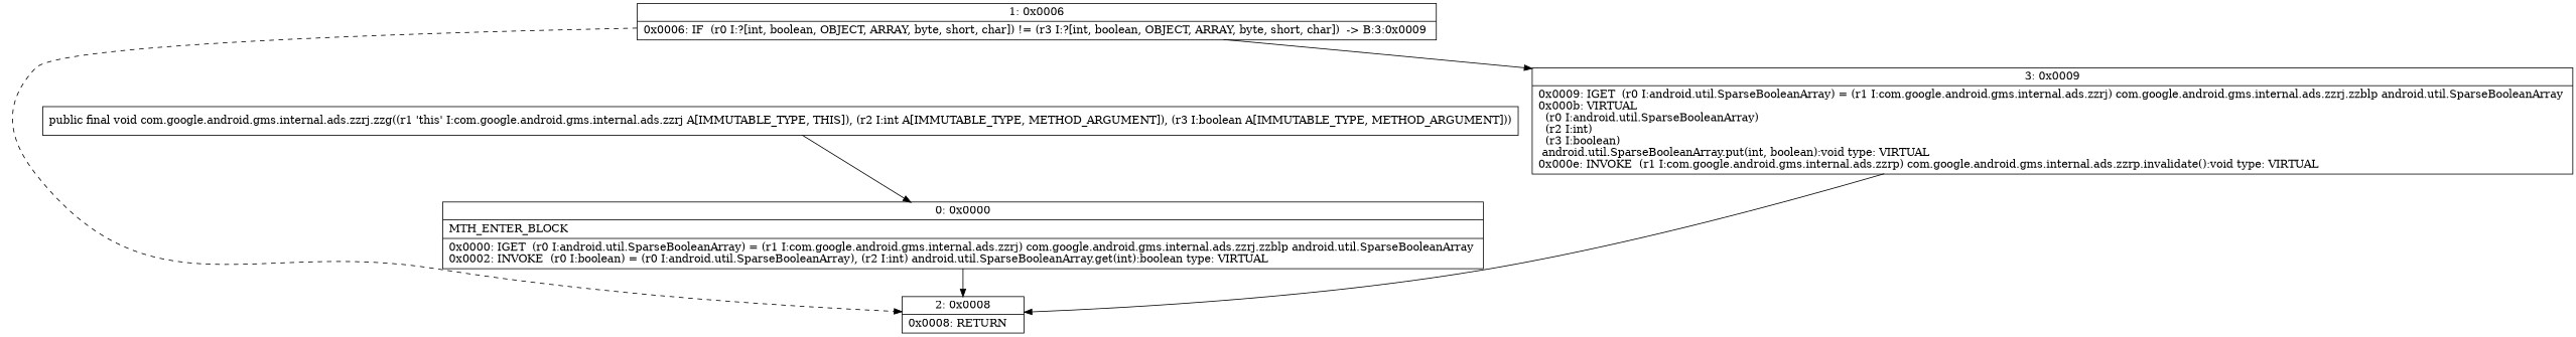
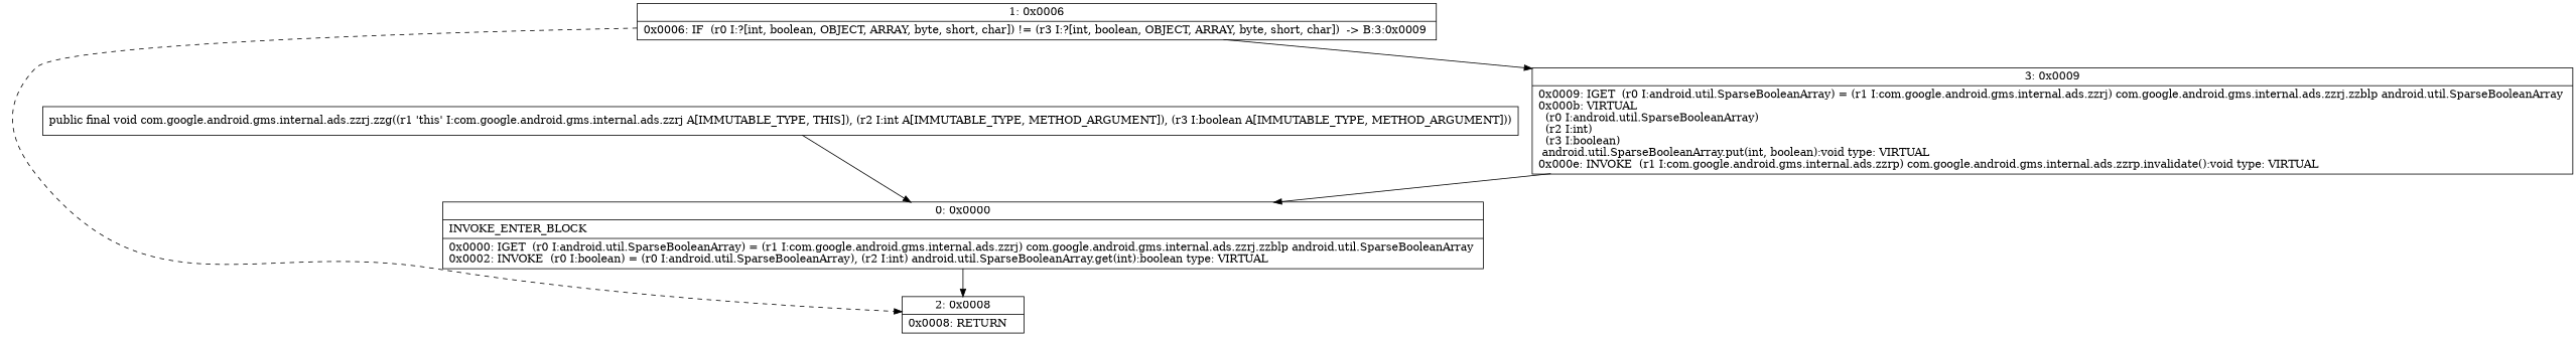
  digraph {
    node [shape=record]
-   n1 [label="{0\:\ 0x0000|MTH_ENTER_BLOCK\l|0x0000: IGET  (r0 I:android.util.SparseBooleanArray) = (r1 I:com.google.android.gms.internal.ads.zzrj) com.google.android.gms.internal.ads.zzrj.zzblp android.util.SparseBooleanArray \l0x0002: INVOKE  (r0 I:boolean) = (r0 I:android.util.SparseBooleanArray), (r2 I:int) android.util.SparseBooleanArray.get(int):boolean type: VIRTUAL \l}"]
+   n1 [label="{0\:\ 0x0000|INVOKE_ENTER_BLOCK\l|0x0000: IGET  (r0 I:android.util.SparseBooleanArray) = (r1 I:com.google.android.gms.internal.ads.zzrj) com.google.android.gms.internal.ads.zzrj.zzblp android.util.SparseBooleanArray \l0x0002: INVOKE  (r0 I:boolean) = (r0 I:android.util.SparseBooleanArray), (r2 I:int) android.util.SparseBooleanArray.get(int):boolean type: VIRTUAL \l}"]
    n2 [label="{2\:\ 0x0008|0x0008: RETURN   \l}"]
    n3 [label="{1\:\ 0x0006|0x0006: IF  (r0 I:?[int, boolean, OBJECT, ARRAY, byte, short, char]) != (r3 I:?[int, boolean, OBJECT, ARRAY, byte, short, char])  \-\> B:3:0x0009 \l}"]
    n4 [label="{3\:\ 0x0009|0x0009: IGET  (r0 I:android.util.SparseBooleanArray) = (r1 I:com.google.android.gms.internal.ads.zzrj) com.google.android.gms.internal.ads.zzrj.zzblp android.util.SparseBooleanArray \l0x000b: VIRTUAL  \l  (r0 I:android.util.SparseBooleanArray)\l  (r2 I:int)\l  (r3 I:boolean)\l android.util.SparseBooleanArray.put(int, boolean):void type: VIRTUAL \l0x000e: INVOKE  (r1 I:com.google.android.gms.internal.ads.zzrp) com.google.android.gms.internal.ads.zzrp.invalidate():void type: VIRTUAL \l}"]
    n5 [label="{public final void com.google.android.gms.internal.ads.zzrj.zzg((r1 'this' I:com.google.android.gms.internal.ads.zzrj A[IMMUTABLE_TYPE, THIS]), (r2 I:int A[IMMUTABLE_TYPE, METHOD_ARGUMENT]), (r3 I:boolean A[IMMUTABLE_TYPE, METHOD_ARGUMENT])) }"]
    n1 -> n2
    n3 -> n2 [style=dashed]
    n3 -> n4
-   n4 -> n2
+   n4 -> n1
    n5 -> n1
  }
